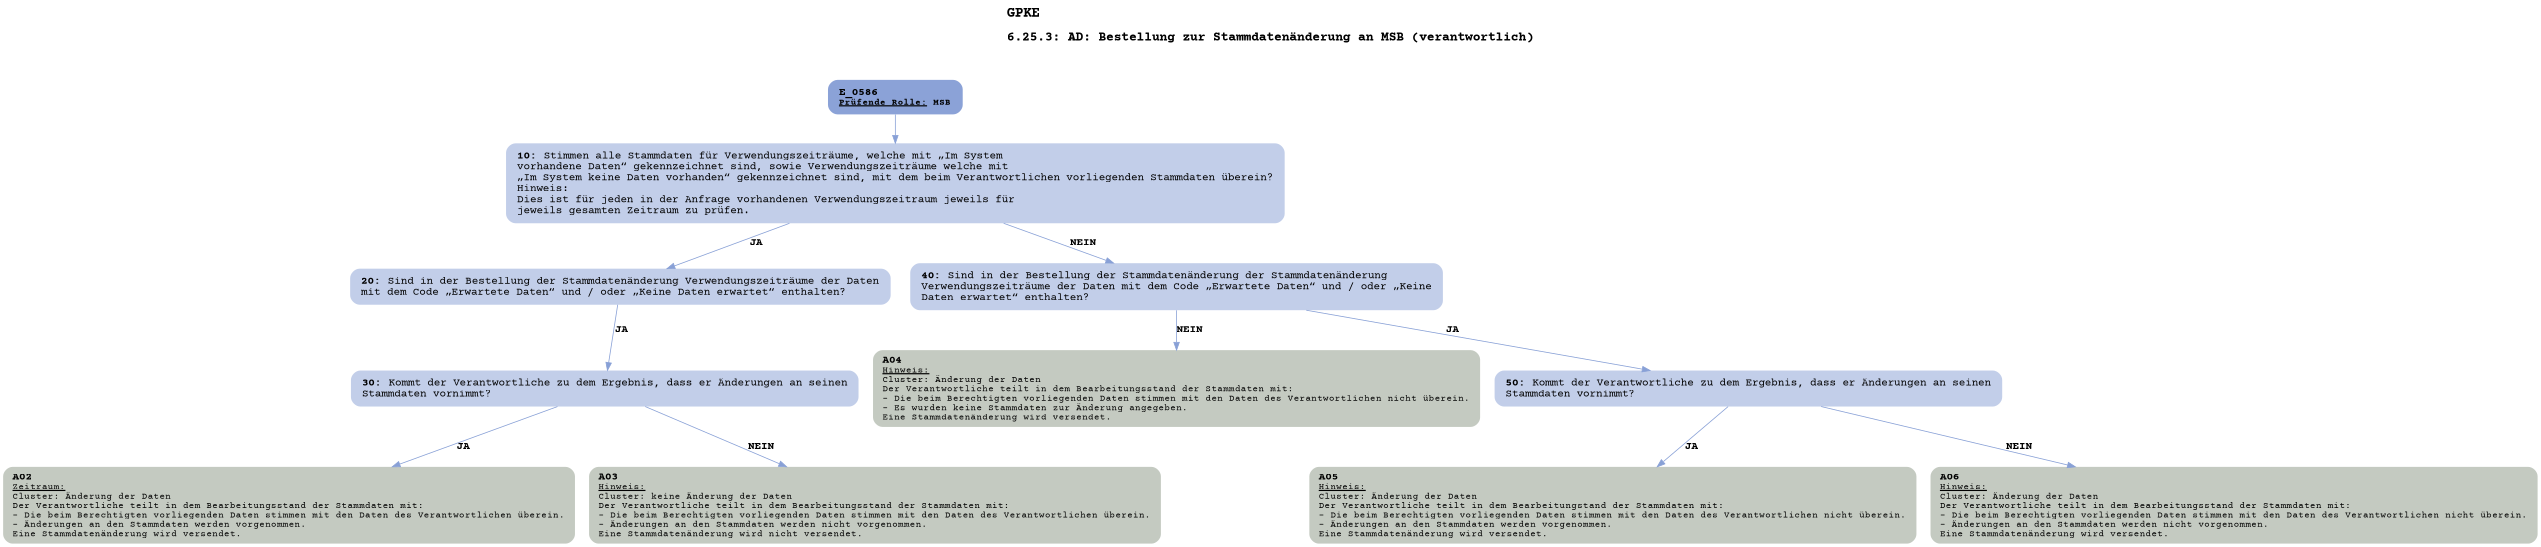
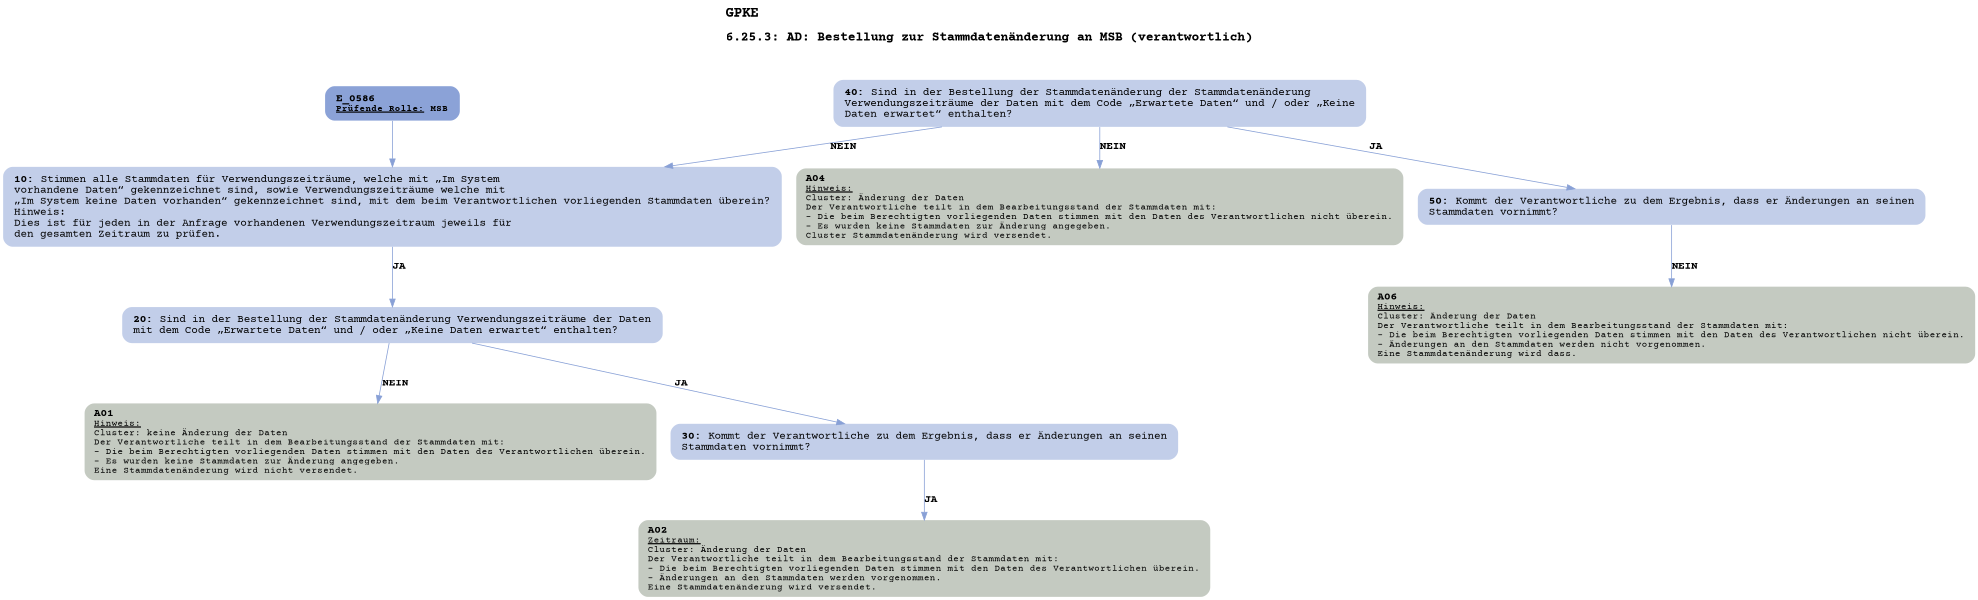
  digraph {
    concentrate=true
    fontname="Courier Prime"
    label=<<B><FONT POINT-SIZE="18">GPKE</FONT></B><BR align="left"/><BR/><B><FONT POINT-SIZE="16">6.25.3: AD: Bestellung zur Stammdatenänderung an MSB (verantwortlich)</FONT></B><BR align="left"/><BR/><BR/><BR/>>
    labelloc=t
    pack=true
    packmode=array
    rankdir=TB
    node [fillcolor="#c4cac1" fontname="Courier Prime" margin="0.2,0.12" penwidth=0.0 shape=box style="filled,rounded"]
    edge [color="#88a0d6" fontname="Courier Prime"]
    n1 [fillcolor="#8ba2d7" label=<<B>E_0586</B><BR align="left"/><FONT point-size="12"><B><U>Prüfende Rolle:</U> MSB</B></FONT><BR align="center"/>>]
-   n2 [fillcolor="#c2cee9" label=<<B>10: </B>Stimmen alle Stammdaten für Verwendungszeiträume, welche mit „Im System<BR align="left"/>vorhandene Daten“ gekennzeichnet sind, sowie Verwendungszeiträume welche mit<BR align="left"/>„Im System keine Daten vorhanden“ gekennzeichnet sind, mit dem beim Verantwortlichen vorliegenden Stammdaten überein?<BR align="left"/>Hinweis:<BR align="left"/>Dies ist für jeden in der Anfrage vorhandenen Verwendungszeitraum jeweils für<BR align="left"/>jeweils gesamten Zeitraum zu prüfen.<BR align="left"/>>]
+   n2 [fillcolor="#c2cee9" label=<<B>10: </B>Stimmen alle Stammdaten für Verwendungszeiträume, welche mit „Im System<BR align="left"/>vorhandene Daten“ gekennzeichnet sind, sowie Verwendungszeiträume welche mit<BR align="left"/>„Im System keine Daten vorhanden“ gekennzeichnet sind, mit dem beim Verantwortlichen vorliegenden Stammdaten überein?<BR align="left"/>Hinweis:<BR align="left"/>Dies ist für jeden in der Anfrage vorhandenen Verwendungszeitraum jeweils für<BR align="left"/>den gesamten Zeitraum zu prüfen.<BR align="left"/>>]
    n3 [fillcolor="#c2cee9" label=<<B>20: </B>Sind in der Bestellung der Stammdatenänderung Verwendungszeiträume der Daten<BR align="left"/>mit dem Code „Erwartete Daten“ und / oder „Keine Daten erwartet“ enthalten?<BR align="left"/>>]
    n4 [fillcolor="#c2cee9" label=<<B>40: </B>Sind in der Bestellung der Stammdatenänderung der Stammdatenänderung<BR align="left"/>Verwendungszeiträume der Daten mit dem Code „Erwartete Daten“ und / oder „Keine<BR align="left"/>Daten erwartet“ enthalten?<BR align="left"/>>]
+   n5 [label=<<B>A01</B><BR align="left"/><FONT point-size="12"><U>Hinweis:</U><BR align="left"/>Cluster: keine Änderung der Daten<BR align="left"/>Der Verantwortliche teilt in dem Bearbeitungsstand der Stammdaten mit:<BR align="left"/>- Die beim Berechtigten vorliegenden Daten stimmen mit den Daten des Verantwortlichen überein.<BR align="left"/>- Es wurden keine Stammdaten zur Änderung angegeben.<BR align="left"/>Eine Stammdatenänderung wird nicht versendet.<BR align="left"/></FONT>> margin="0.17,0.08"]
    n6 [fillcolor="#c2cee9" label=<<B>30: </B>Kommt der Verantwortliche zu dem Ergebnis, dass er Änderungen an seinen<BR align="left"/>Stammdaten vornimmt?<BR align="left"/>>]
-   n7 [label=<<B>A04</B><BR align="left"/><FONT point-size="12"><U>Hinweis:</U><BR align="left"/>Cluster: Änderung der Daten<BR align="left"/>Der Verantwortliche teilt in dem Bearbeitungsstand der Stammdaten mit:<BR align="left"/>- Die beim Berechtigten vorliegenden Daten stimmen mit den Daten des Verantwortlichen nicht überein.<BR align="left"/>- Es wurden keine Stammdaten zur Änderung angegeben.<BR align="left"/>Eine Stammdatenänderung wird versendet.<BR align="left"/></FONT>> margin="0.17,0.08"]
+   n7 [label=<<B>A04</B><BR align="left"/><FONT point-size="12"><U>Hinweis:</U><BR align="left"/>Cluster: Änderung der Daten<BR align="left"/>Der Verantwortliche teilt in dem Bearbeitungsstand der Stammdaten mit:<BR align="left"/>- Die beim Berechtigten vorliegenden Daten stimmen mit den Daten des Verantwortlichen nicht überein.<BR align="left"/>- Es wurden keine Stammdaten zur Änderung angegeben.<BR align="left"/>Cluster Stammdatenänderung wird versendet.<BR align="left"/></FONT>> margin="0.17,0.08"]
    n8 [fillcolor="#c2cee9" label=<<B>50: </B>Kommt der Verantwortliche zu dem Ergebnis, dass er Änderungen an seinen<BR align="left"/>Stammdaten vornimmt?<BR align="left"/>>]
    n9 [label=<<B>A02</B><BR align="left"/><FONT point-size="12"><U>Zeitraum:</U><BR align="left"/>Cluster: Änderung der Daten<BR align="left"/>Der Verantwortliche teilt in dem Bearbeitungsstand der Stammdaten mit:<BR align="left"/>- Die beim Berechtigten vorliegenden Daten stimmen mit den Daten des Verantwortlichen überein.<BR align="left"/>- Änderungen an den Stammdaten werden vorgenommen.<BR align="left"/>Eine Stammdatenänderung wird versendet.<BR align="left"/></FONT>> margin="0.17,0.08"]
-   n10 [label=<<B>A03</B><BR align="left"/><FONT point-size="12"><U>Hinweis:</U><BR align="left"/>Cluster: keine Änderung der Daten<BR align="left"/>Der Verantwortliche teilt in dem Bearbeitungsstand der Stammdaten mit:<BR align="left"/>- Die beim Berechtigten vorliegenden Daten stimmen mit den Daten des Verantwortlichen überein.<BR align="left"/>- Änderungen an den Stammdaten werden nicht vorgenommen.<BR align="left"/>Eine Stammdatenänderung wird nicht versendet.<BR align="left"/></FONT>> margin="0.17,0.08"]
-   n11 [label=<<B>A05</B><BR align="left"/><FONT point-size="12"><U>Hinweis:</U><BR align="left"/>Cluster: Änderung der Daten<BR align="left"/>Der Verantwortliche teilt in dem Bearbeitungstand der Stammdaten mit:<BR align="left"/>- Die beim Berechtigten vorliegenden Daten stimmen mit den Daten des Verantwortlichen nicht überein.<BR align="left"/>- Änderungen an den Stammdaten werden vorgenommen.<BR align="left"/>Eine Stammdatenänderung wird versendet.<BR align="left"/></FONT>> margin="0.17,0.08"]
-   n12 [label=<<B>A06</B><BR align="left"/><FONT point-size="12"><U>Hinweis:</U><BR align="left"/>Cluster: Änderung der Daten<BR align="left"/>Der Verantwortliche teilt in dem Bearbeitungsstand der Stammdaten mit:<BR align="left"/>- Die beim Berechtigten vorliegenden Daten stimmen mit den Daten des Verantwortlichen nicht überein.<BR align="left"/>- Änderungen an den Stammdaten werden nicht vorgenommen.<BR align="left"/>Eine Stammdatenänderung wird versendet.<BR align="left"/></FONT>> margin="0.17,0.08"]
+   n12 [label=<<B>A06</B><BR align="left"/><FONT point-size="12"><U>Hinweis:</U><BR align="left"/>Cluster: Änderung der Daten<BR align="left"/>Der Verantwortliche teilt in dem Bearbeitungsstand der Stammdaten mit:<BR align="left"/>- Die beim Berechtigten vorliegenden Daten stimmen mit den Daten des Verantwortlichen nicht überein.<BR align="left"/>- Änderungen an den Stammdaten werden nicht vorgenommen.<BR align="left"/>Eine Stammdatenänderung wird dass.<BR align="left"/></FONT>> margin="0.17,0.08"]
    n1 -> n2
    n2 -> n3 [label=<<B>JA</B>>]
-   n2 -> n4 [label=<<B>NEIN</B>>]
+   n4 -> n2 [label=<<B>NEIN</B>>]
+   n3 -> n5 [label=<<B>NEIN</B>>]
    n3 -> n6 [label=<<B>JA</B>>]
    n4 -> n7 [label=<<B>NEIN</B>>]
    n4 -> n8 [label=<<B>JA</B>>]
    n6 -> n9 [label=<<B>JA</B>>]
-   n6 -> n10 [label=<<B>NEIN</B>>]
-   n8 -> n11 [label=<<B>JA</B>>]
    n8 -> n12 [label=<<B>NEIN</B>>]
  }
